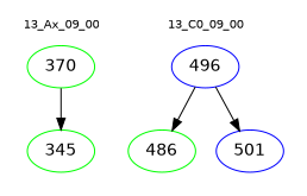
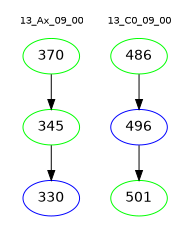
  digraph {
    fontname="DejaVu Sans"
    node [color=green fontname="DejaVu Sans"]
    edge [color=black fontname="DejaVu Sans"]
    n1 [label=345]
+   n2 [color=blue label=330]
    n3 [label=370]
    n4 [color=blue label=496]
    n5 [label=486]
-   n6 [color=blue label=501]
+   n6 [label=501]
    subgraph cluster_1 {
      color=white
      fontsize=10
      label="13_Ax_09_00"
      n1
+     n2
      n3
    }
    subgraph cluster_2 {
      color=white
      fontsize=10
      label="13_C0_09_00"
      n4
      n5
      n6
    }
+   n1 -> n2
    n3 -> n1
-   n4 -> n5
+   n5 -> n4
    n4 -> n6
  }
